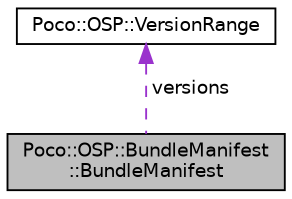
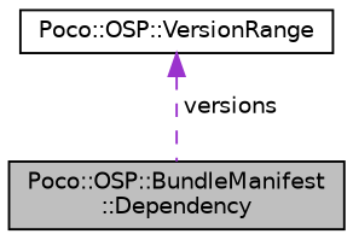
  digraph {
    node [color=black fontname=Helvetica fontsize=10 shape=record style=filled]
-   n1 [fillcolor=grey75 fontcolor=black height=0.2 label="Poco::OSP::BundleManifest\l::BundleManifest" width=0.4]
+   n1 [fillcolor=grey75 fontcolor=black height=0.2 label="Poco::OSP::BundleManifest\l::Dependency" width=0.4]
    n2 [fillcolor=white height=0.2 label="Poco::OSP::VersionRange" width=0.4]
    n2 -> n1 [color=darkorchid3 dir=back fontname=Helvetica fontsize=10 label=" versions" labelfontname=Helvetica labelfontsize=10 style=dashed]
  }
